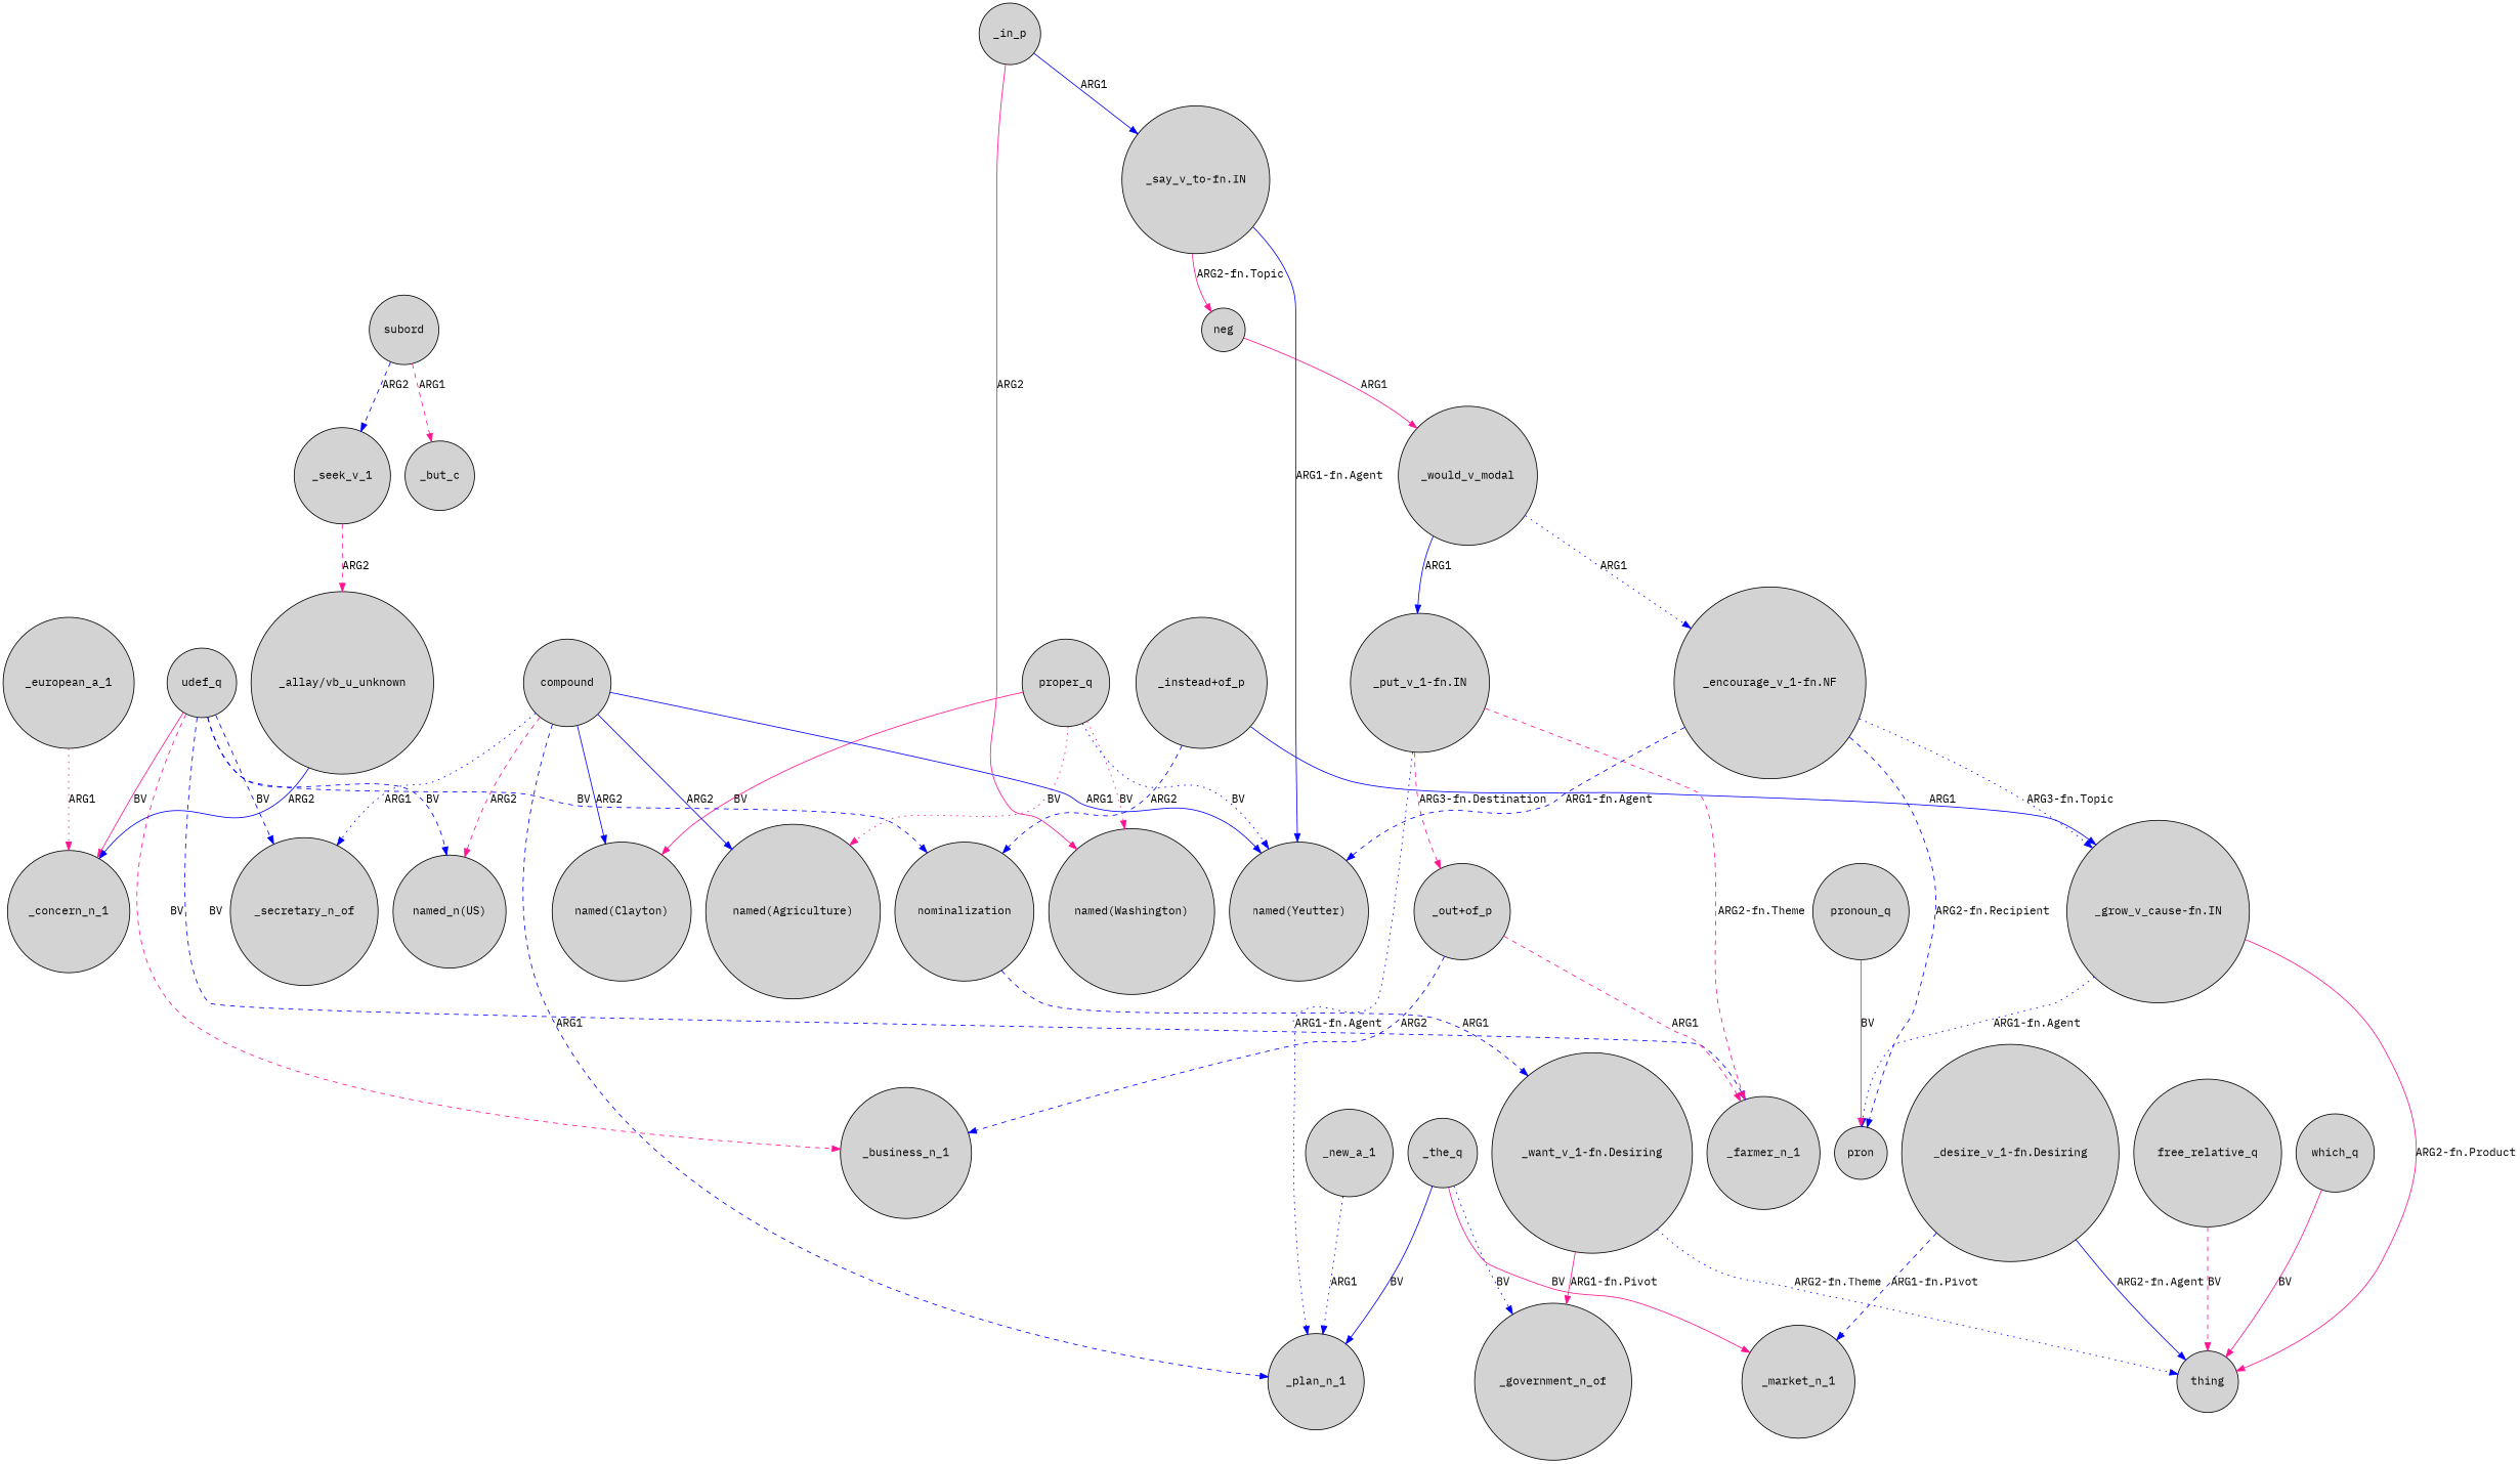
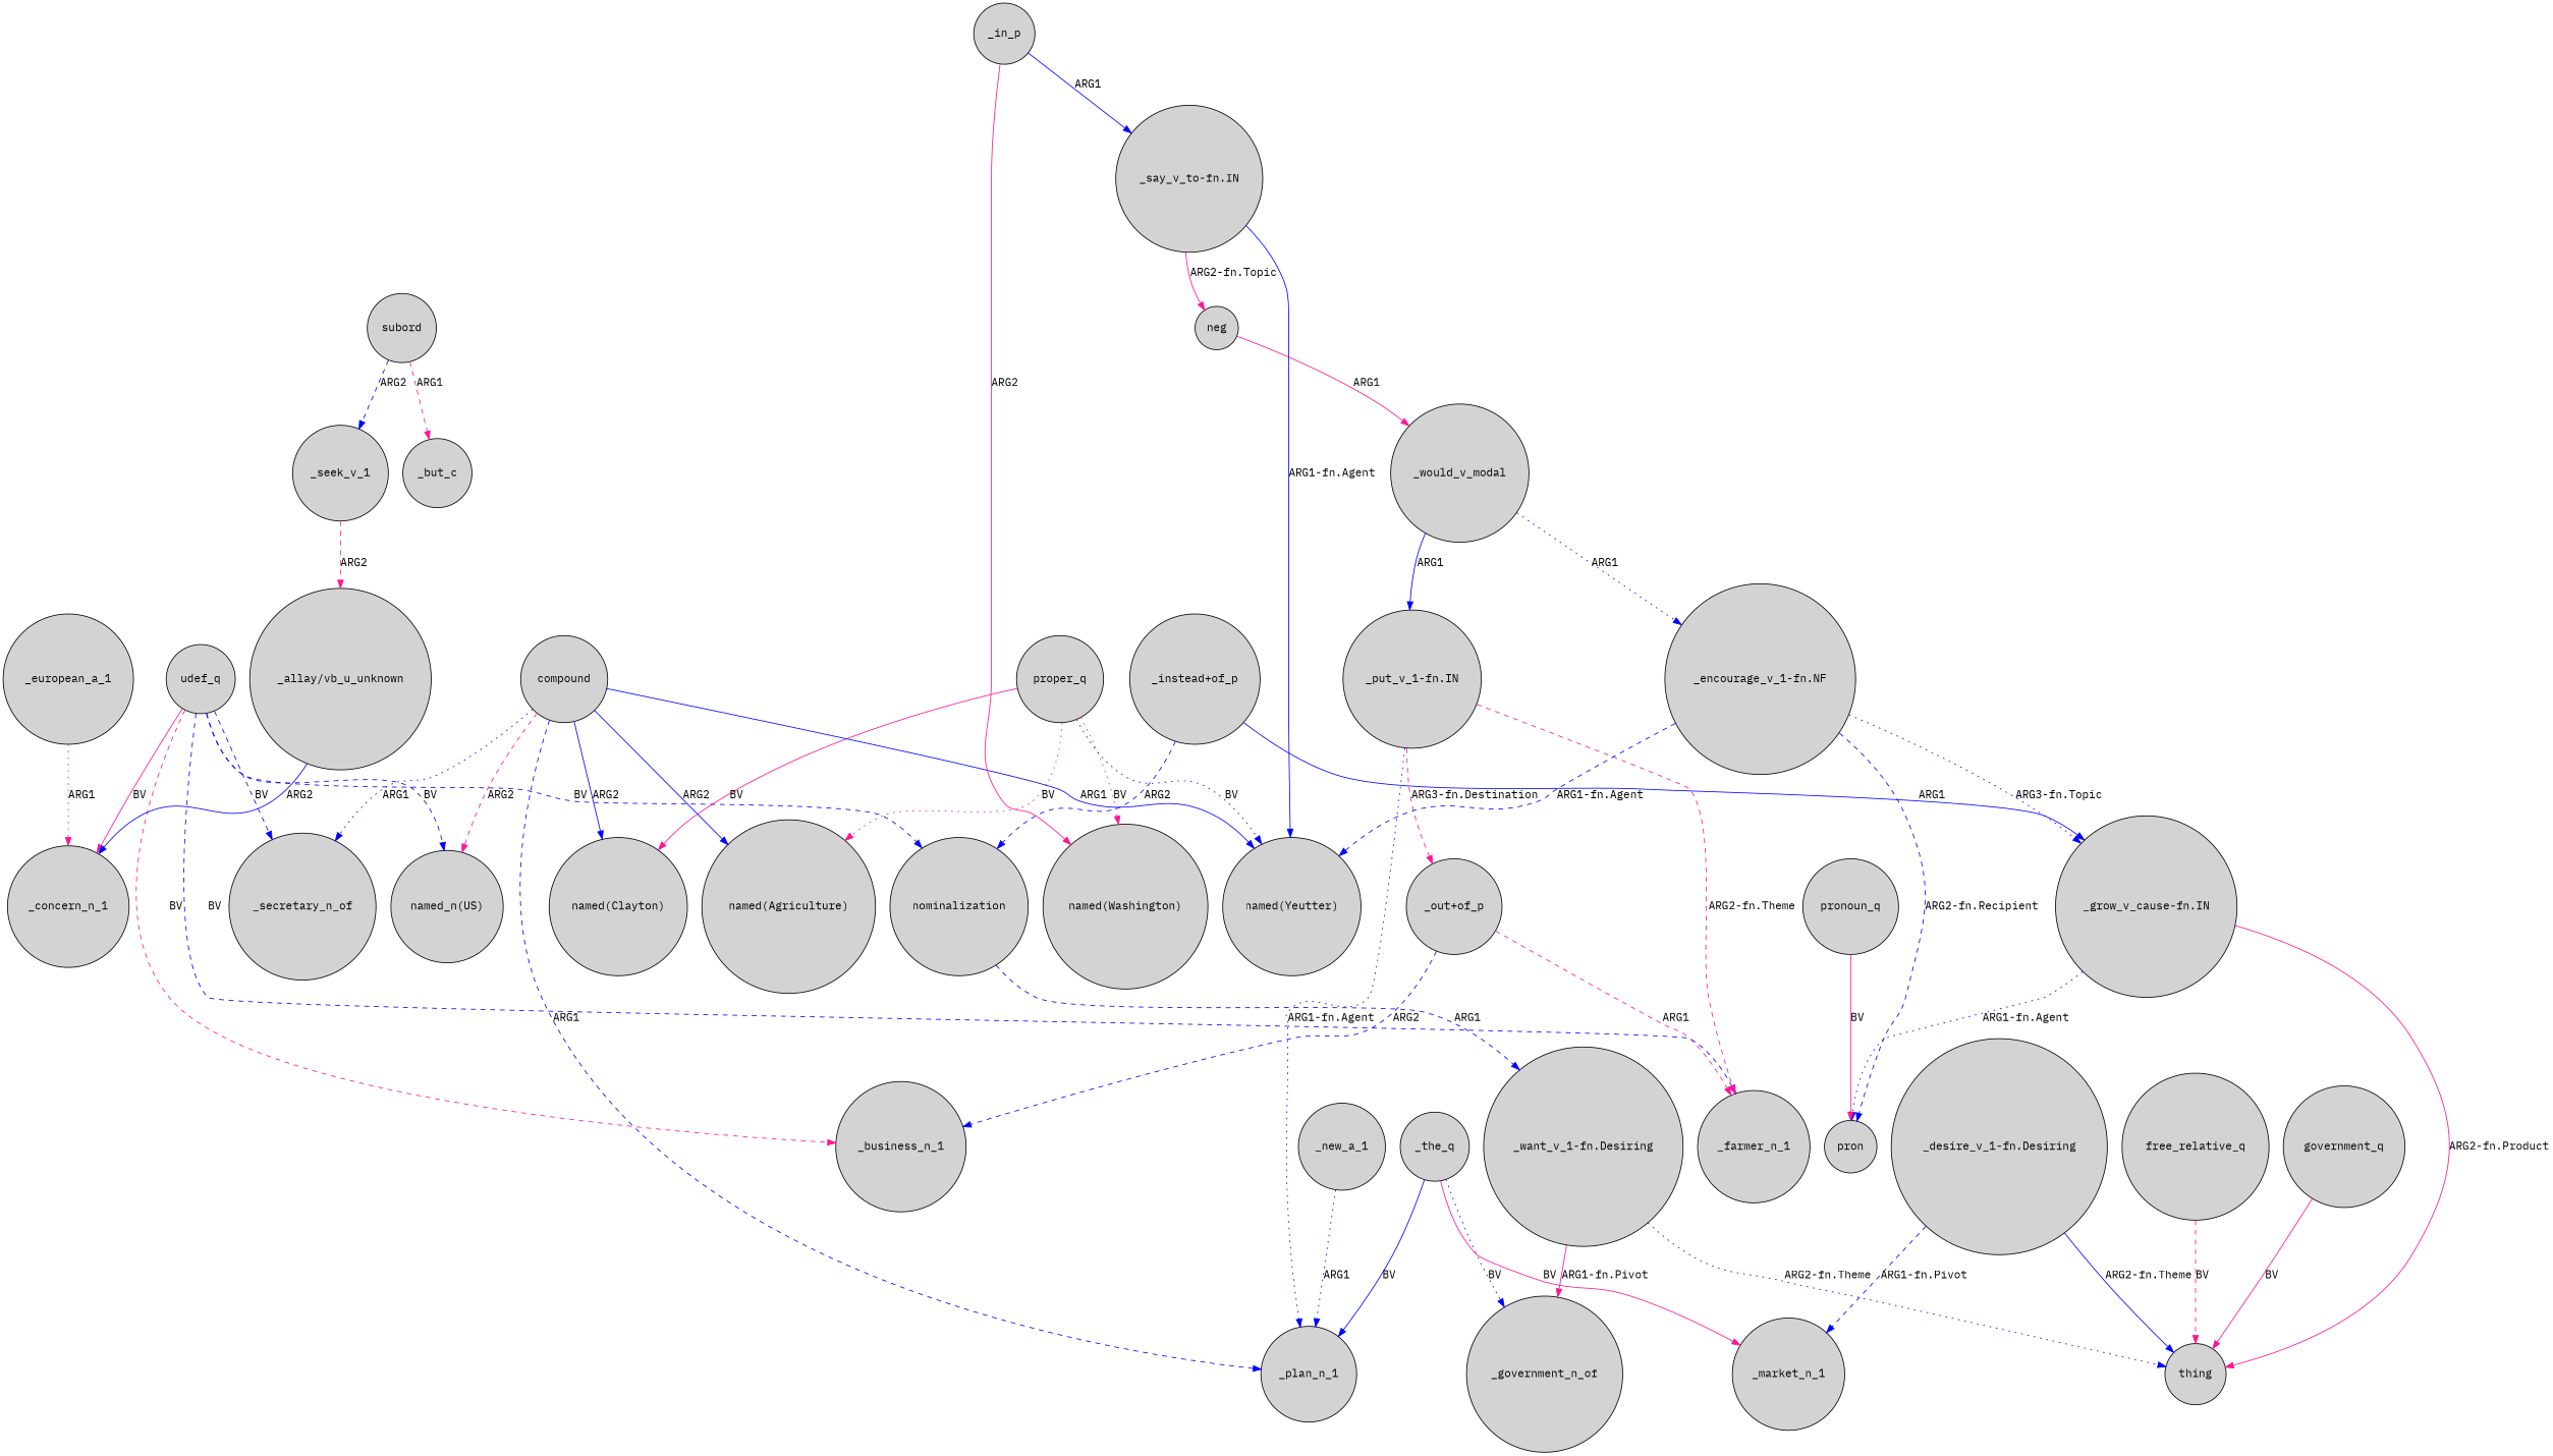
  digraph {
    fontname="IBM Plex Mono"
    node [fontname="IBM Plex Mono" shape=circle style=filled]
    edge [color=blue fontname="IBM Plex Mono" style=solid]
    _european_a_1
    _concern_n_1
    proper_q
    "named(Clayton)"
    "named(Agriculture)"
    "named(Washington)"
    "named(Yeutter)"
    udef_q
    _secretary_n_of
    "named_n(US)"
    _business_n_1
    nominalization
    _farmer_n_1
    "_want_v_1-fn.Desiring"
    compound
    _plan_n_1
    neg
    _would_v_modal
    "_put_v_1-fn.IN"
    "_encourage_v_1-fn.NF"
    "_out+of_p"
    "_grow_v_cause-fn.IN"
    pron
    "_desire_v_1-fn.Desiring"
    _market_n_1
    thing
    _in_p
    "_say_v_to-fn.IN"
    subord
    _seek_v_1
    _but_c
    "_allay/vb_u_unknown"
    _the_q
    _government_n_of
    _new_a_1
    "_instead+of_p"
    pronoun_q
    free_relative_q
-   which_q
+   which_q [label=government_q]
    _european_a_1 -> _concern_n_1 [color=deeppink label=ARG1 style=dotted]
    proper_q -> "named(Clayton)" [color=deeppink label=BV]
    proper_q -> "named(Agriculture)" [color=deeppink label=BV style=dotted]
    proper_q -> "named(Washington)" [color=deeppink label=BV style=dotted]
    proper_q -> "named(Yeutter)" [label=BV style=dotted]
    udef_q -> _concern_n_1 [color=deeppink label=BV]
    udef_q -> _secretary_n_of [label=BV style=dashed]
    udef_q -> "named_n(US)" [label=BV style=dashed]
    udef_q -> _business_n_1 [color=deeppink label=BV style=dashed]
    udef_q -> nominalization [label=BV style=dashed]
    udef_q -> _farmer_n_1 [label=BV style=dashed]
    nominalization -> "_want_v_1-fn.Desiring" [label=ARG1 style=dashed]
    "_want_v_1-fn.Desiring" -> thing [label="ARG2-fn.Theme" style=dotted]
    "_want_v_1-fn.Desiring" -> _government_n_of [color=deeppink label="ARG1-fn.Pivot"]
    compound -> "named(Clayton)" [label=ARG2]
    compound -> "named(Agriculture)" [label=ARG2]
    compound -> "named(Yeutter)" [label=ARG1]
    compound -> _secretary_n_of [label=ARG1 style=dotted]
    compound -> "named_n(US)" [color=deeppink label=ARG2 style=dashed]
    compound -> _plan_n_1 [label=ARG1 style=dashed]
    neg -> _would_v_modal [color=deeppink label=ARG1]
    _would_v_modal -> "_put_v_1-fn.IN" [label=ARG1]
    _would_v_modal -> "_encourage_v_1-fn.NF" [label=ARG1 style=dotted]
    "_put_v_1-fn.IN" -> _farmer_n_1 [color=deeppink label="ARG2-fn.Theme" style=dashed]
    "_put_v_1-fn.IN" -> _plan_n_1 [label="ARG1-fn.Agent" style=dotted]
    "_put_v_1-fn.IN" -> "_out+of_p" [color=deeppink label="ARG3-fn.Destination" style=dashed]
    "_encourage_v_1-fn.NF" -> "named(Yeutter)" [label="ARG1-fn.Agent" style=dashed]
    "_encourage_v_1-fn.NF" -> "_grow_v_cause-fn.IN" [label="ARG3-fn.Topic" style=dotted]
    "_encourage_v_1-fn.NF" -> pron [label="ARG2-fn.Recipient" style=dashed]
    "_out+of_p" -> _business_n_1 [label=ARG2 style=dashed]
    "_out+of_p" -> _farmer_n_1 [color=deeppink label=ARG1 style=dashed]
    "_grow_v_cause-fn.IN" -> pron [label="ARG1-fn.Agent" style=dotted]
    "_grow_v_cause-fn.IN" -> thing [color=deeppink label="ARG2-fn.Product"]
    "_desire_v_1-fn.Desiring" -> _market_n_1 [label="ARG1-fn.Pivot" style=dashed]
-   "_desire_v_1-fn.Desiring" -> thing [label="ARG2-fn.Agent"]
+   "_desire_v_1-fn.Desiring" -> thing [label="ARG2-fn.Theme"]
    _in_p -> "named(Washington)" [color=deeppink label=ARG2]
    _in_p -> "_say_v_to-fn.IN" [label=ARG1]
    "_say_v_to-fn.IN" -> "named(Yeutter)" [label="ARG1-fn.Agent"]
    "_say_v_to-fn.IN" -> neg [color=deeppink label="ARG2-fn.Topic"]
    subord -> _seek_v_1 [label=ARG2 style=dashed]
    subord -> _but_c [color=deeppink label=ARG1 style=dashed]
    _seek_v_1 -> "_allay/vb_u_unknown" [color=deeppink label=ARG2 style=dashed]
    "_allay/vb_u_unknown" -> _concern_n_1 [label=ARG2]
    _the_q -> _plan_n_1 [label=BV]
    _the_q -> _market_n_1 [color=deeppink label=BV]
    _the_q -> _government_n_of [label=BV style=dotted]
    _new_a_1 -> _plan_n_1 [label=ARG1 style=dotted]
    "_instead+of_p" -> nominalization [label=ARG2 style=dashed]
    "_instead+of_p" -> "_grow_v_cause-fn.IN" [label=ARG1]
    pronoun_q -> pron [color=deeppink label=BV]
    free_relative_q -> thing [color=deeppink label=BV style=dashed]
    which_q -> thing [color=deeppink label=BV]
  }
